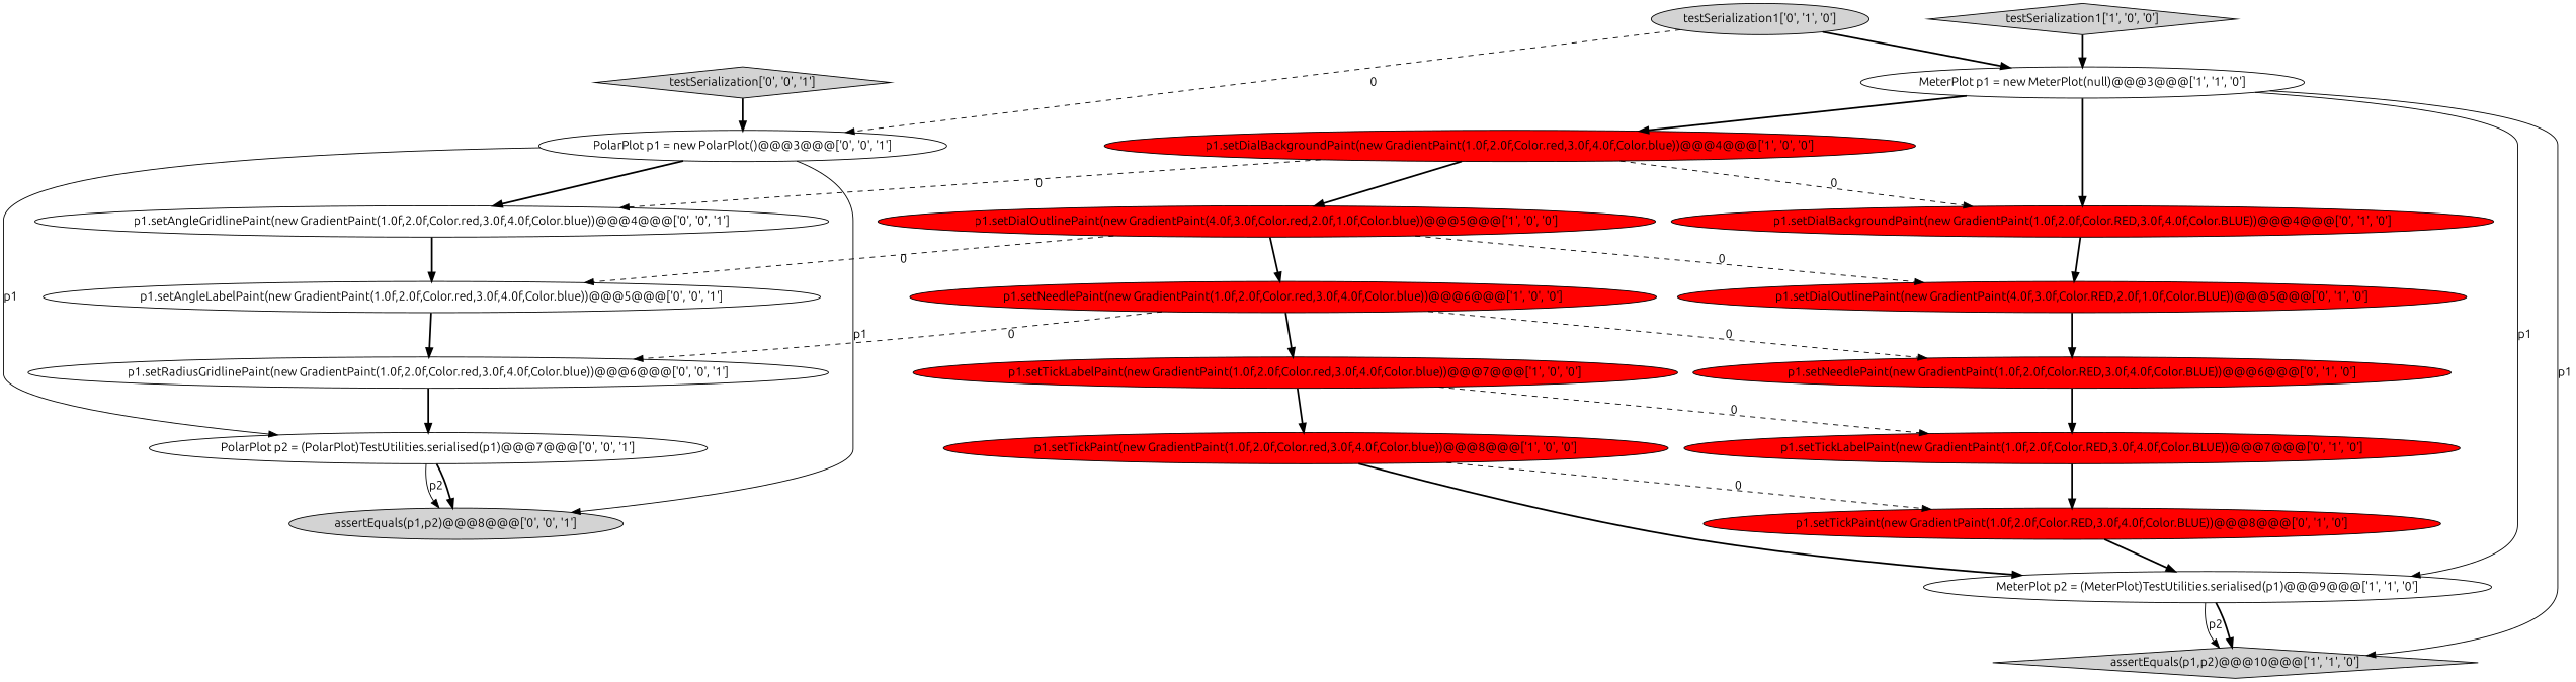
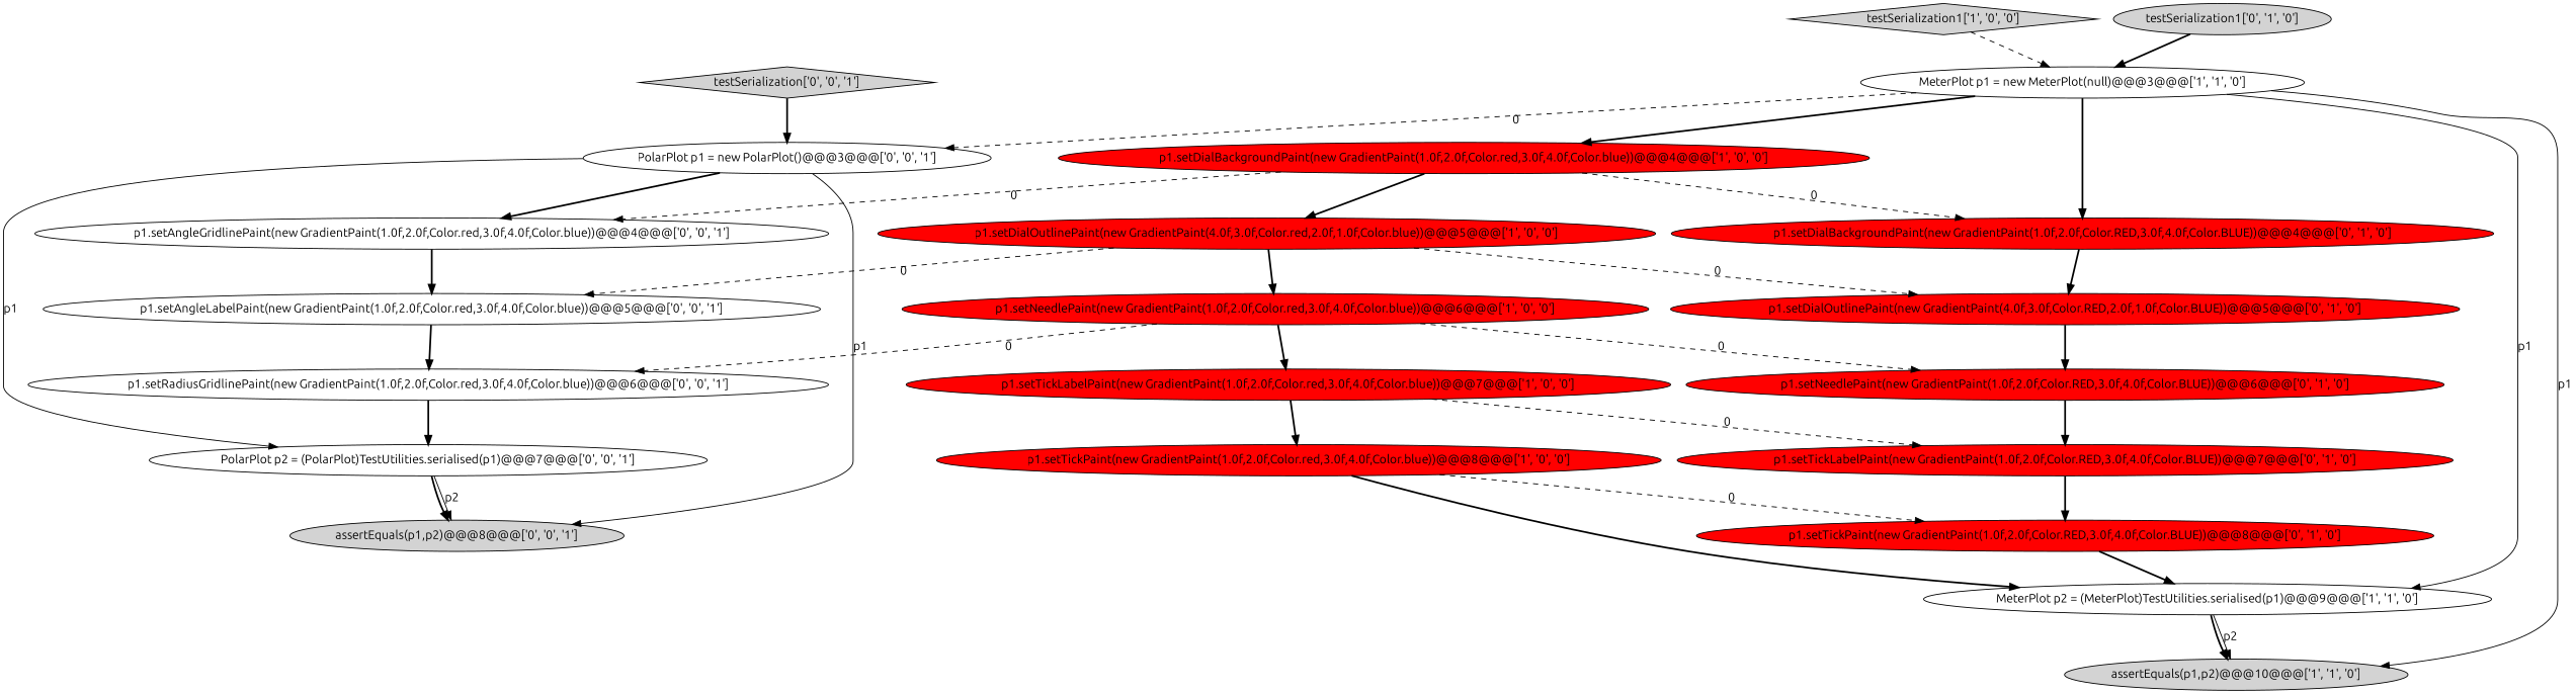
  digraph {
    fontname=Ubuntu
    node [fillcolor=red fontname=Ubuntu shape=ellipse style=filled]
    edge [fontname=Ubuntu style=bold]
    n1 [label="p1.setNeedlePaint(new GradientPaint(1.0f,2.0f,Color.red,3.0f,4.0f,Color.blue))@@@6@@@['1', '0', '0']"]
    n2 [label="p1.setTickLabelPaint(new GradientPaint(1.0f,2.0f,Color.red,3.0f,4.0f,Color.blue))@@@7@@@['1', '0', '0']"]
    n3 [label="p1.setNeedlePaint(new GradientPaint(1.0f,2.0f,Color.RED,3.0f,4.0f,Color.BLUE))@@@6@@@['0', '1', '0']"]
    n4 [fillcolor=white label="p1.setRadiusGridlinePaint(new GradientPaint(1.0f,2.0f,Color.red,3.0f,4.0f,Color.blue))@@@6@@@['0', '0', '1']"]
    n5 [label="p1.setTickPaint(new GradientPaint(1.0f,2.0f,Color.red,3.0f,4.0f,Color.blue))@@@8@@@['1', '0', '0']"]
    n6 [label="p1.setTickLabelPaint(new GradientPaint(1.0f,2.0f,Color.RED,3.0f,4.0f,Color.BLUE))@@@7@@@['0', '1', '0']"]
    n7 [fillcolor=white label="PolarPlot p2 = (PolarPlot)TestUtilities.serialised(p1)@@@7@@@['0', '0', '1']"]
    n8 [label="p1.setDialBackgroundPaint(new GradientPaint(1.0f,2.0f,Color.red,3.0f,4.0f,Color.blue))@@@4@@@['1', '0', '0']"]
    n9 [fillcolor=white label="p1.setAngleGridlinePaint(new GradientPaint(1.0f,2.0f,Color.red,3.0f,4.0f,Color.blue))@@@4@@@['0', '0', '1']"]
    n10 [label="p1.setDialBackgroundPaint(new GradientPaint(1.0f,2.0f,Color.RED,3.0f,4.0f,Color.BLUE))@@@4@@@['0', '1', '0']"]
    n11 [label="p1.setDialOutlinePaint(new GradientPaint(4.0f,3.0f,Color.red,2.0f,1.0f,Color.blue))@@@5@@@['1', '0', '0']"]
    n12 [fillcolor=white label="p1.setAngleLabelPaint(new GradientPaint(1.0f,2.0f,Color.red,3.0f,4.0f,Color.blue))@@@5@@@['0', '0', '1']"]
    n13 [label="p1.setDialOutlinePaint(new GradientPaint(4.0f,3.0f,Color.RED,2.0f,1.0f,Color.BLUE))@@@5@@@['0', '1', '0']"]
-   n14 [fillcolor=lightgray label="assertEquals(p1,p2)@@@10@@@['1', '1', '0']" shape=diamond]
+   n14 [fillcolor=lightgray label="assertEquals(p1,p2)@@@10@@@['1', '1', '0']"]
    n15 [fillcolor=white label="MeterPlot p2 = (MeterPlot)TestUtilities.serialised(p1)@@@9@@@['1', '1', '0']"]
    n16 [label="p1.setTickPaint(new GradientPaint(1.0f,2.0f,Color.RED,3.0f,4.0f,Color.BLUE))@@@8@@@['0', '1', '0']"]
    n17 [fillcolor=white label="MeterPlot p1 = new MeterPlot(null)@@@3@@@['1', '1', '0']"]
    n18 [fillcolor=white label="PolarPlot p1 = new PolarPlot()@@@3@@@['0', '0', '1']"]
    n19 [fillcolor=lightgray label="assertEquals(p1,p2)@@@8@@@['0', '0', '1']"]
    n20 [fillcolor=lightgray label="testSerialization['0', '0', '1']" shape=diamond]
    n21 [fillcolor=lightgray label="testSerialization1['1', '0', '0']" shape=diamond]
    n22 [fillcolor=lightgray label="testSerialization1['0', '1', '0']"]
    n1 -> n2
    n1 -> n3 [label=0 style=dashed]
    n1 -> n4 [label=0 style=dashed]
    n2 -> n5
    n2 -> n6 [label=0 style=dashed]
    n3 -> n6
    n4 -> n7
    n5 -> n15
    n5 -> n16 [label=0 style=dashed]
    n6 -> n16
    n7 -> n19 [label=p2 style=solid]
    n7 -> n19
    n8 -> n9 [label=0 style=dashed]
    n8 -> n10 [label=0 style=dashed]
    n8 -> n11
    n9 -> n12
    n10 -> n13
    n11 -> n1
    n11 -> n12 [label=0 style=dashed]
    n11 -> n13 [label=0 style=dashed]
    n12 -> n4
    n13 -> n3
    n15 -> n14 [label=p2 style=solid]
    n15 -> n14
    n16 -> n15
    n17 -> n8
    n17 -> n10
    n17 -> n14 [label=p1 style=solid]
    n17 -> n15 [label=p1 style=solid]
-   n22 -> n18 [label=0 style=dashed]
+   n17 -> n18 [label=0 style=dashed]
    n18 -> n7 [label=p1 style=solid]
    n18 -> n9
    n18 -> n19 [label=p1 style=solid]
    n20 -> n18
-   n21 -> n17
+   n21 -> n17 [style=dashed]
    n22 -> n17
  }
